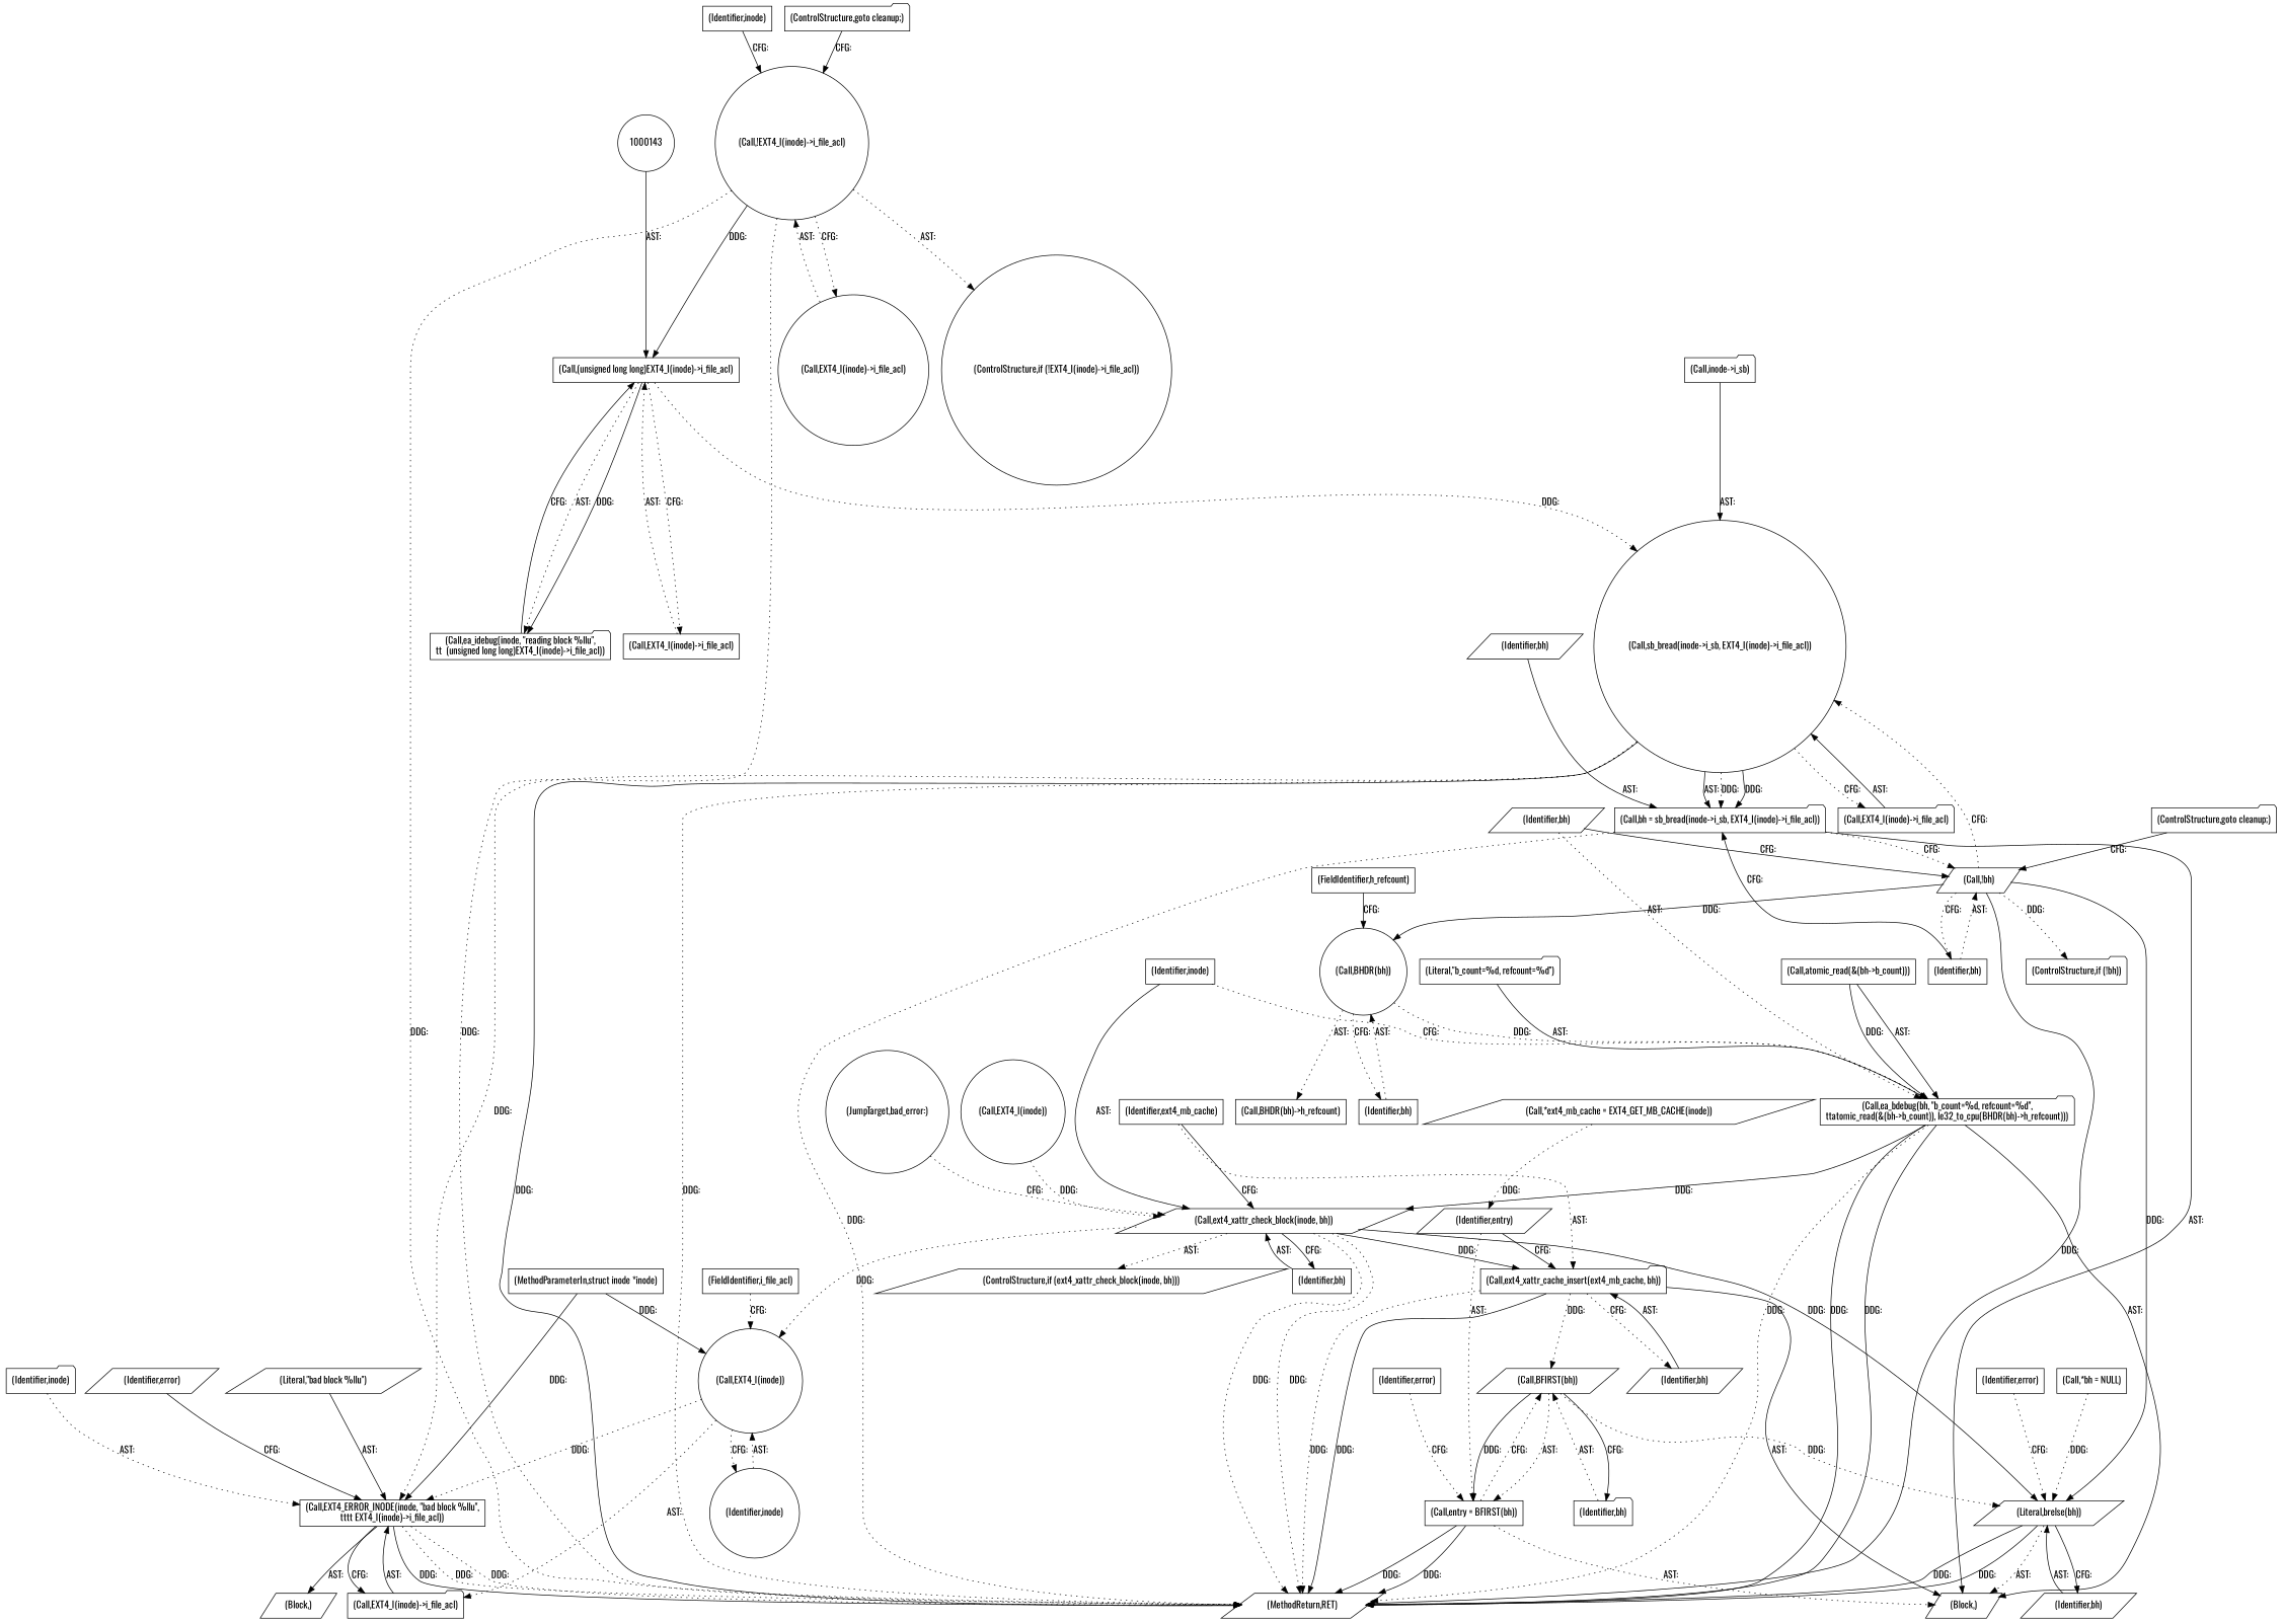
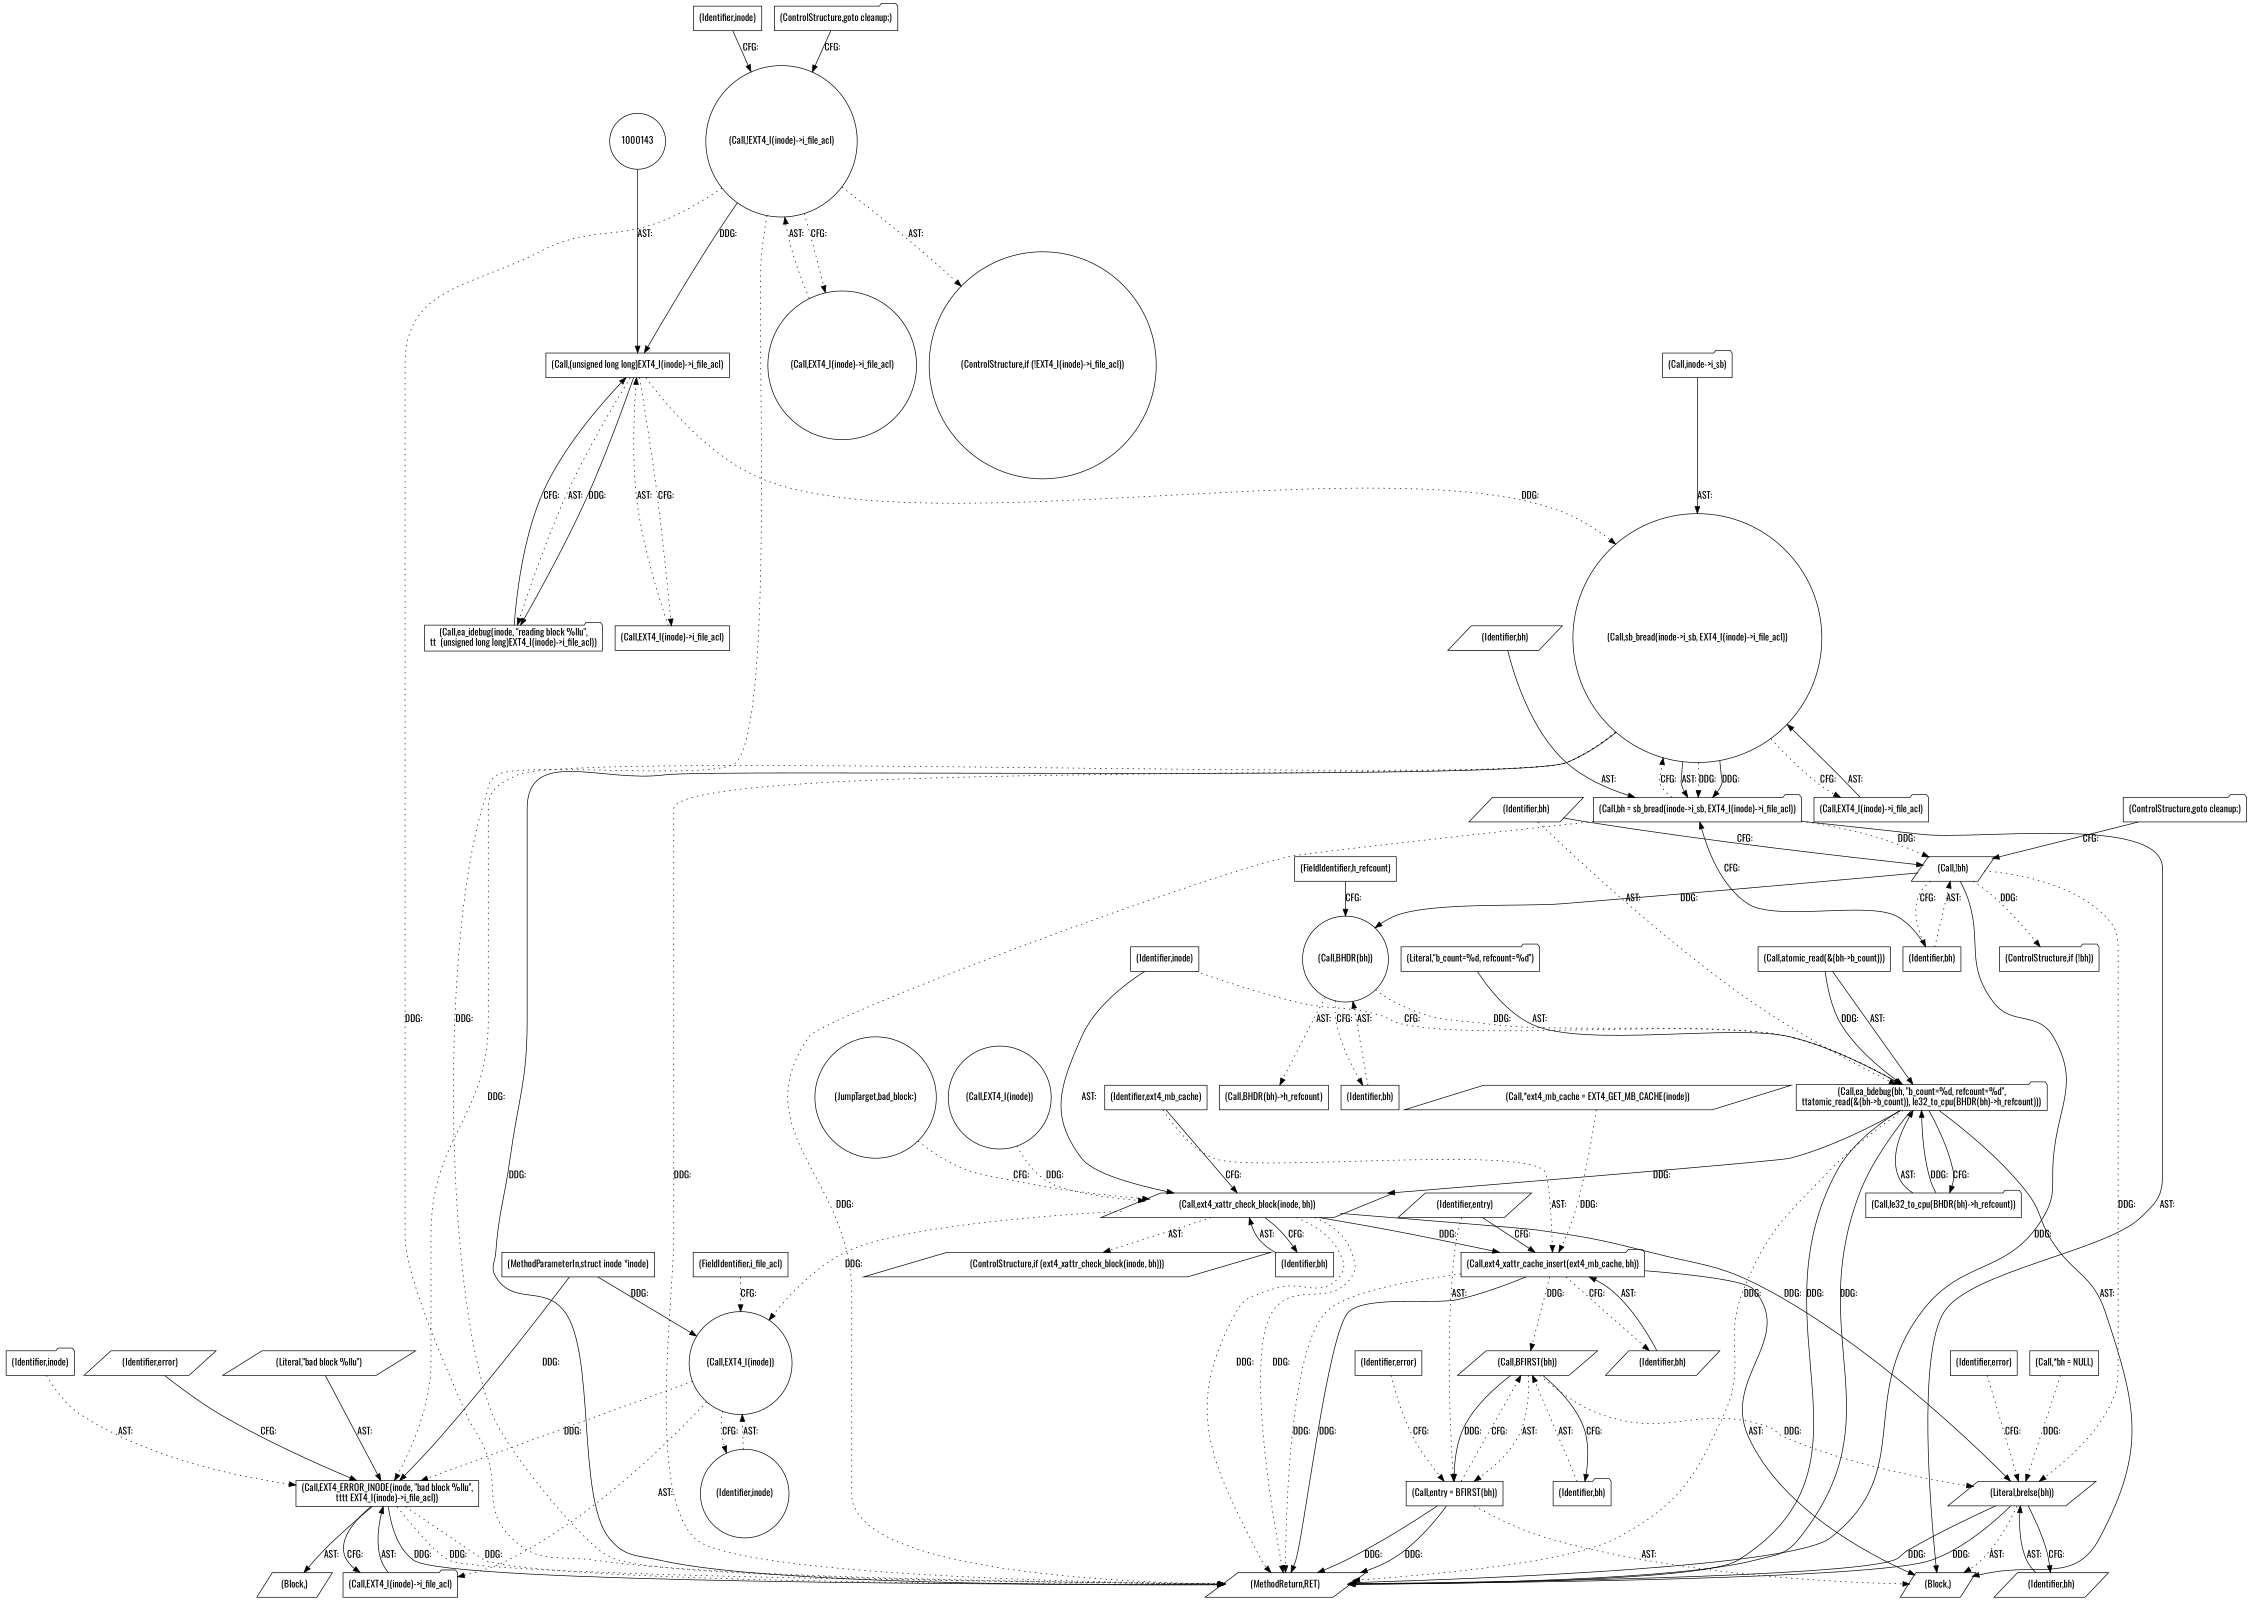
  digraph {
    fontname=Oswald
    node [fontname=Oswald shape=box]
    edge [fontname=Oswald style=solid]
    n1 [label="(Call,sb_bread(inode->i_sb, EXT4_I(inode)->i_file_acl))" shape=circle]
    n2 [label="(Call,bh = sb_bread(inode->i_sb, EXT4_I(inode)->i_file_acl))" shape=folder]
    n3 [label="(Call,EXT4_ERROR_INODE(inode, \"bad block %llu\",\n\t\t\t\t EXT4_I(inode)->i_file_acl))"]
    n4 [label="(MethodReturn,RET)" shape=parallelogram]
    n5 [label="(Call,EXT4_I(inode)->i_file_acl)" shape=folder]
    n6 [label="(Call,!bh)" shape=parallelogram]
    n7 [label="(Block,)" shape=parallelogram]
    n8 [label="(Call,EXT4_I(inode)->i_file_acl)" shape=folder]
    n9 [label="(Block,)" shape=parallelogram]
    n10 [label="(Call,(unsigned long long)EXT4_I(inode)->i_file_acl)"]
    n11 [label="(Call,ea_idebug(inode, \"reading block %llu\",\n\t\t  (unsigned long long)EXT4_I(inode)->i_file_acl))" shape=folder]
    n12 [label="(Call,EXT4_I(inode)->i_file_acl)"]
    n13 [label="(Call,!EXT4_I(inode)->i_file_acl)" shape=circle]
    n14 [label="(Call,EXT4_I(inode)->i_file_acl)" shape=circle]
    n15 [label="(ControlStructure,if (!EXT4_I(inode)->i_file_acl))" shape=circle]
    n16 [label="(Call,BHDR(bh))" shape=circle]
    n17 [label="(Literal,brelse(bh))" shape=parallelogram]
    n18 [label="(Identifier,bh)"]
    n19 [label="(ControlStructure,if (!bh))" shape=folder]
    n20 [label="(Call,ea_bdebug(bh, \"b_count=%d, refcount=%d\",\n\t\tatomic_read(&(bh->b_count)), le32_to_cpu(BHDR(bh)->h_refcount)))" shape=folder]
    n21 [label="(Identifier,bh)"]
    n22 [label="(Call,BHDR(bh)->h_refcount)"]
    n23 [label="(Identifier,bh)" shape=parallelogram]
    n24 [label="(Call,ext4_xattr_check_block(inode, bh))" shape=parallelogram]
+   n25 [label="(Call,le32_to_cpu(BHDR(bh)->h_refcount))" shape=folder]
    n26 [label="(Call,EXT4_I(inode))" shape=circle]
    n27 [label="(Call,ext4_xattr_cache_insert(ext4_mb_cache, bh))" shape=folder]
    n28 [label="(ControlStructure,if (ext4_xattr_check_block(inode, bh)))" shape=parallelogram]
    n29 [label="(Identifier,bh)"]
    n30 [label="(Identifier,inode)" shape=circle]
    n31 [label="(Call,BFIRST(bh))" shape=parallelogram]
    n32 [label="(Identifier,bh)" shape=parallelogram]
    n33 [label="(Call,entry = BFIRST(bh))"]
    n34 [label="(Identifier,bh)" shape=folder]
    n35 [label="(FieldIdentifier,h_refcount)"]
    n36 [label="(Identifier,inode)" shape=folder]
    n37 [label="(Identifier,inode)"]
    n38 [label="(Identifier,bh)" shape=parallelogram]
    n39 [label="(Identifier,ext4_mb_cache)"]
    n40 [label="(Identifier,inode)"]
    n41 [label="(Literal,\"b_count=%d, refcount=%d\")" shape=folder]
    n42 [label="(FieldIdentifier,i_file_acl)"]
    n43 [label="(Identifier,entry)" shape=parallelogram]
    n44 [label="(Call,inode->i_sb)" shape=folder]
    n45 [label="(Identifier,bh)" shape=parallelogram]
    n46 [label="(Identifier,error)"]
    n47 [label="(MethodParameterIn,struct inode *inode)"]
    n48 [label="(Call,EXT4_I(inode))" shape=circle]
    n49 [label="(Identifier,error)" shape=parallelogram]
    n50 [label="(Literal,\"bad block %llu\")" shape=parallelogram]
    n51 [label="(ControlStructure,goto cleanup;)" shape=folder]
-   n52 [label="(JumpTarget,bad_error:)" shape=circle]
+   n52 [label="(JumpTarget,bad_block:)" shape=circle]
    n53 [label="(Identifier,error)"]
    n54 [label="(ControlStructure,goto cleanup;)" shape=folder]
    n55 [label="(Call,atomic_read(&(bh->b_count)))"]
    n56 [label="(Call,*ext4_mb_cache = EXT4_GET_MB_CACHE(inode))" shape=parallelogram]
    n57 [label="(Call,*bh = NULL)"]
    1000143 [shape=circle]
    n1 -> n2 [label="AST: "]
    n1 -> n2 [label="DDG: " style=dotted]
    n1 -> n2 [label="DDG: "]
    n1 -> n3 [label="DDG: " style=dotted]
    n1 -> n4 [label="DDG: "]
    n1 -> n4 [label="DDG: " style=dotted]
    n1 -> n5 [label="CFG: " style=dotted]
-   n6 -> n1 [label="CFG: " style=dotted]
+   n2 -> n1 [label="CFG: " style=dotted]
    n2 -> n4 [label="DDG: " style=dotted]
-   n2 -> n6 [label="CFG: " style=dotted]
+   n2 -> n6 [label="DDG: " style=dotted]
    n2 -> n7 [label="AST: "]
    n3 -> n4 [label="DDG: " style=dotted]
    n3 -> n4 [label="DDG: " style=dotted]
    n3 -> n4 [label="DDG: "]
    n3 -> n8 [label="CFG: "]
    n3 -> n9 [label="AST: "]
    n5 -> n1 [label="AST: "]
    n6 -> n4 [label="DDG: "]
    n6 -> n16 [label="DDG: "]
-   n6 -> n17 [label="DDG: "]
+   n6 -> n17 [label="DDG: " style=dotted]
    n6 -> n18 [label="CFG: " style=dotted]
    n6 -> n19 [label="DDG: " style=dotted]
    n8 -> n3 [label="AST: "]
    n10 -> n1 [label="DDG: " style=dotted]
    n10 -> n11 [label="AST: " style=dotted]
    n10 -> n11 [label="DDG: "]
    n10 -> n12 [label="CFG: " style=dotted]
    n11 -> n10 [label="CFG: "]
    n12 -> n10 [label="AST: " style=dotted]
    n13 -> n4 [label="DDG: " style=dotted]
    n13 -> n4 [label="DDG: " style=dotted]
    n13 -> n10 [label="DDG: "]
    n13 -> n14 [label="CFG: " style=dotted]
    n13 -> n15 [label="AST: " style=dotted]
    n14 -> n13 [label="AST: " style=dotted]
    n16 -> n20 [label="DDG: " style=dotted]
    n16 -> n21 [label="CFG: " style=dotted]
    n16 -> n22 [label="AST: " style=dotted]
    n17 -> n4 [label="DDG: "]
    n17 -> n4 [label="DDG: "]
    n17 -> n7 [label="AST: " style=dotted]
    n17 -> n23 [label="CFG: "]
    n18 -> n2 [label="CFG: "]
    n18 -> n6 [label="AST: " style=dotted]
    n20 -> n4 [label="DDG: "]
    n20 -> n4 [label="DDG: "]
    n20 -> n4 [label="DDG: " style=dotted]
    n20 -> n7 [label="AST: "]
    n20 -> n24 [label="DDG: "]
+   n20 -> n25 [label="CFG: "]
    n21 -> n16 [label="AST: " style=dotted]
    n23 -> n17 [label="AST: "]
    n24 -> n4 [label="DDG: " style=dotted]
    n24 -> n4 [label="DDG: " style=dotted]
    n24 -> n17 [label="DDG: "]
    n24 -> n26 [label="DDG: " style=dotted]
    n24 -> n27 [label="DDG: "]
    n24 -> n28 [label="AST: " style=dotted]
    n24 -> n29 [label="CFG: "]
+   n25 -> n20 [label="AST: "]
+   n25 -> n20 [label="DDG: "]
    n26 -> n3 [label="DDG: " style=dotted]
    n26 -> n8 [label="AST: " style=dotted]
    n26 -> n30 [label="CFG: " style=dotted]
    n27 -> n4 [label="DDG: " style=dotted]
    n27 -> n4 [label="DDG: "]
    n27 -> n7 [label="AST: "]
    n27 -> n31 [label="DDG: " style=dotted]
    n27 -> n32 [label="CFG: " style=dotted]
    n29 -> n24 [label="AST: "]
    n30 -> n26 [label="AST: " style=dotted]
    n31 -> n17 [label="DDG: " style=dotted]
    n31 -> n33 [label="AST: " style=dotted]
    n31 -> n33 [label="DDG: "]
    n31 -> n34 [label="CFG: "]
    n32 -> n27 [label="AST: "]
    n33 -> n4 [label="DDG: "]
    n33 -> n4 [label="DDG: "]
    n33 -> n7 [label="AST: " style=dotted]
    n33 -> n31 [label="CFG: " style=dotted]
    n34 -> n31 [label="AST: " style=dotted]
    n35 -> n16 [label="CFG: "]
    n36 -> n3 [label="AST: " style=dotted]
    n37 -> n13 [label="CFG: "]
    n38 -> n6 [label="CFG: "]
    n38 -> n20 [label="AST: " style=dotted]
    n39 -> n24 [label="CFG: "]
    n39 -> n27 [label="AST: " style=dotted]
    n40 -> n20 [label="CFG: " style=dotted]
    n40 -> n24 [label="AST: "]
    n41 -> n20 [label="AST: "]
    n42 -> n26 [label="CFG: " style=dotted]
    n43 -> n27 [label="CFG: "]
    n43 -> n33 [label="AST: " style=dotted]
    n44 -> n1 [label="AST: "]
    n45 -> n2 [label="AST: "]
    n46 -> n17 [label="CFG: " style=dotted]
    n47 -> n3 [label="DDG: "]
    n47 -> n26 [label="DDG: "]
    n48 -> n24 [label="DDG: " style=dotted]
    n49 -> n3 [label="CFG: "]
    n50 -> n3 [label="AST: "]
    n51 -> n6 [label="CFG: "]
    n52 -> n24 [label="CFG: " style=dotted]
    n53 -> n33 [label="CFG: " style=dotted]
    n54 -> n13 [label="CFG: "]
    n55 -> n20 [label="AST: "]
    n55 -> n20 [label="DDG: "]
-   n56 -> n43 [label="DDG: " style=dotted]
+   n56 -> n27 [label="DDG: " style=dotted]
    n57 -> n17 [label="DDG: " style=dotted]
    1000143 -> n10 [label="AST: "]
  }
